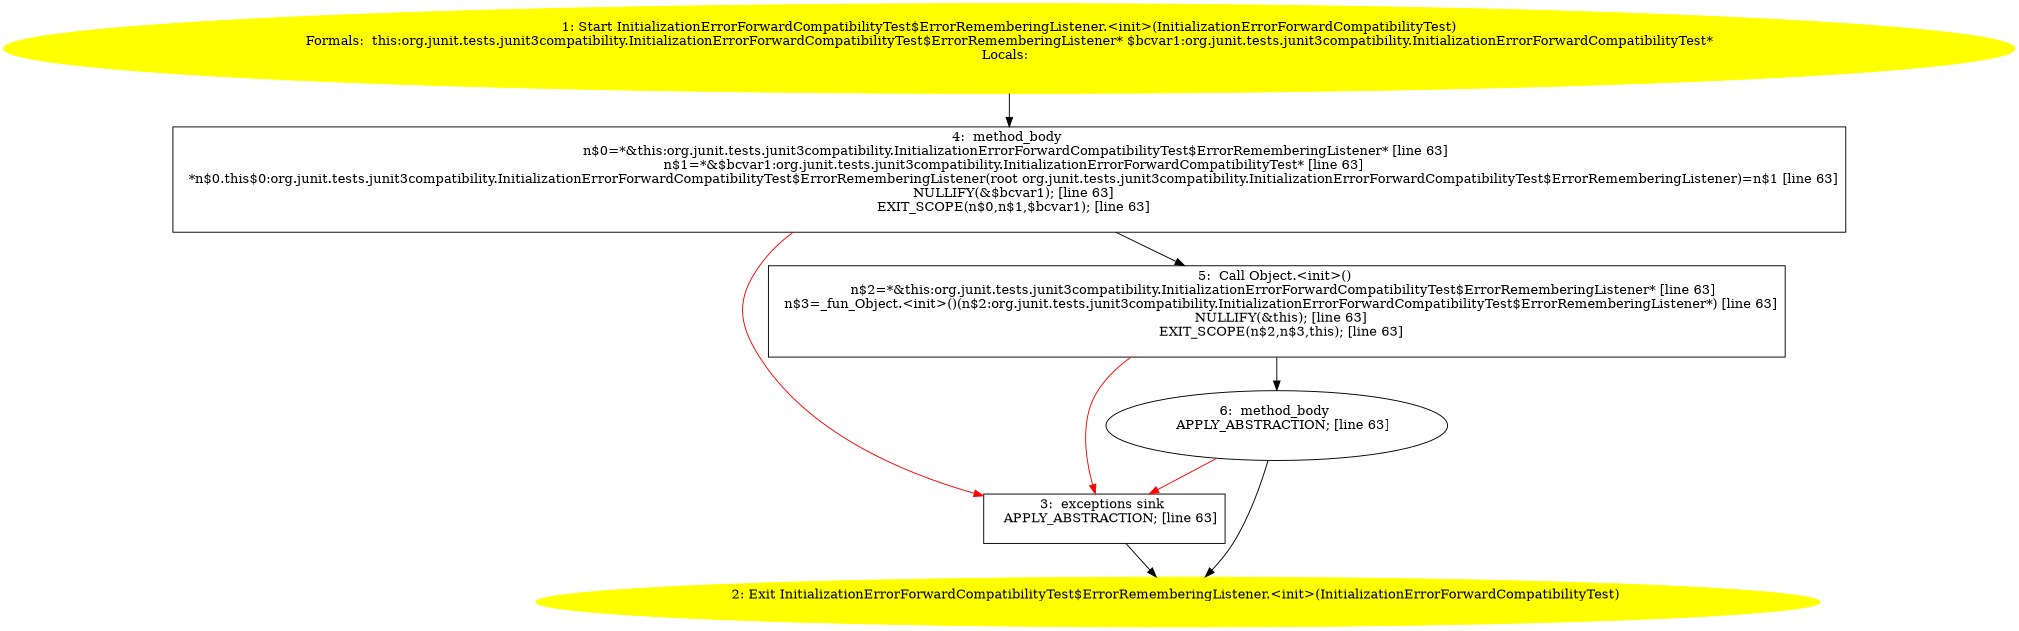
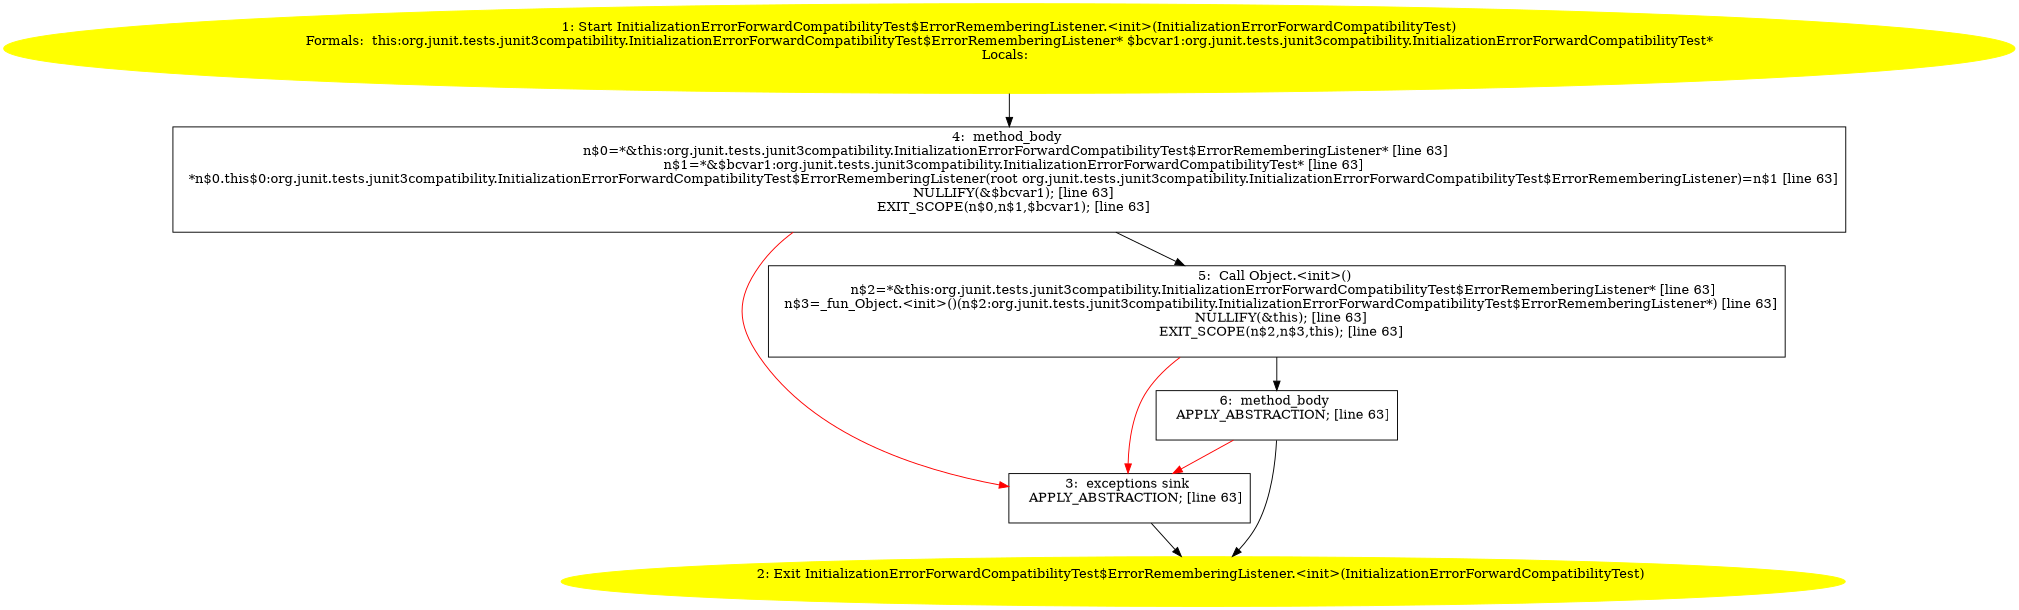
  digraph {
    node [shape=box]
    n1 [color=yellow label="1: Start InitializationErrorForwardCompatibilityTest$ErrorRememberingListener.<init>(InitializationErrorForwardCompatibilityTest)\nFormals:  this:org.junit.tests.junit3compatibility.InitializationErrorForwardCompatibilityTest$ErrorRememberingListener* $bcvar1:org.junit.tests.junit3compatibility.InitializationErrorForwardCompatibilityTest*\nLocals:  \n  " style=filled shape=""]
    n2 [label="4:  method_body \n   n$0=*&this:org.junit.tests.junit3compatibility.InitializationErrorForwardCompatibilityTest$ErrorRememberingListener* [line 63]\n  n$1=*&$bcvar1:org.junit.tests.junit3compatibility.InitializationErrorForwardCompatibilityTest* [line 63]\n  *n$0.this$0:org.junit.tests.junit3compatibility.InitializationErrorForwardCompatibilityTest$ErrorRememberingListener(root org.junit.tests.junit3compatibility.InitializationErrorForwardCompatibilityTest$ErrorRememberingListener)=n$1 [line 63]\n  NULLIFY(&$bcvar1); [line 63]\n  EXIT_SCOPE(n$0,n$1,$bcvar1); [line 63]\n "]
    n3 [label="3:  exceptions sink \n   APPLY_ABSTRACTION; [line 63]\n "]
    n4 [label="5:  Call Object.<init>() \n   n$2=*&this:org.junit.tests.junit3compatibility.InitializationErrorForwardCompatibilityTest$ErrorRememberingListener* [line 63]\n  n$3=_fun_Object.<init>()(n$2:org.junit.tests.junit3compatibility.InitializationErrorForwardCompatibilityTest$ErrorRememberingListener*) [line 63]\n  NULLIFY(&this); [line 63]\n  EXIT_SCOPE(n$2,n$3,this); [line 63]\n "]
    n5 [color=yellow label="2: Exit InitializationErrorForwardCompatibilityTest$ErrorRememberingListener.<init>(InitializationErrorForwardCompatibilityTest) \n  " style=filled shape=""]
-   n6 [label="6:  method_body \n   APPLY_ABSTRACTION; [line 63]\n " shape=ellipse]
+   n6 [label="6:  method_body \n   APPLY_ABSTRACTION; [line 63]\n "]
    n1 -> n2
    n2 -> n3 [color=red]
    n2 -> n4
    n3 -> n5
    n4 -> n3 [color=red]
    n4 -> n6
    n6 -> n3 [color=red]
    n6 -> n5
  }
